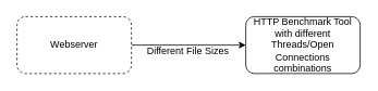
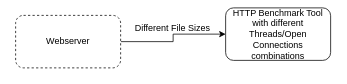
  <mxCell id="0" />
  <mxCell id="1" parent="0" />
  <mxCell id="2" style="edgeStyle=orthogonalEdgeStyle;rounded=0;orthogonalLoop=1;jettySize=auto;html=1;entryX=0;entryY=0.5;entryDx=0;entryDy=0;" edge="1" parent="1" source="3" target="4"><mxGeometry relative="1" as="geometry" /></mxCell>
  <mxCell id="3" value="Webserver" style="rounded=1;whiteSpace=wrap;html=1;dashed=1;" vertex="1" parent="1"><mxGeometry x="20" y="20" width="140" height="70" as="geometry" /></mxCell>
- <mxCell id="4" value="HTTP Benchmark Tool with different Threads/Open Connections combinations" style="rounded=1;whiteSpace=wrap;html=1;" vertex="1" parent="1"><mxGeometry x="300" y="20" width="140" height="70" as="geometry" /></mxCell>
- <mxCell id="5" value="Different File Sizes" style="text;html=1;align=center;verticalAlign=middle;resizable=0;points=[];autosize=1;" vertex="1" parent="1"><mxGeometry x="169" y="52" width="120" height="20" as="geometry" /></mxCell>
+ <mxCell id="4" value="HTTP Benchmark Tool with different Threads/Open Connections combinations" style="rounded=1;whiteSpace=wrap;html=1;" vertex="1" parent="1"><mxGeometry x="300" y="10" width="140" height="70" as="geometry" /></mxCell>
+ <mxCell id="5" value="Different File Sizes" style="text;html=1;align=center;verticalAlign=middle;resizable=0;points=[];autosize=1;" vertex="1" parent="1"><mxGeometry x="169" y="27" width="120" height="20" as="geometry" /></mxCell>
